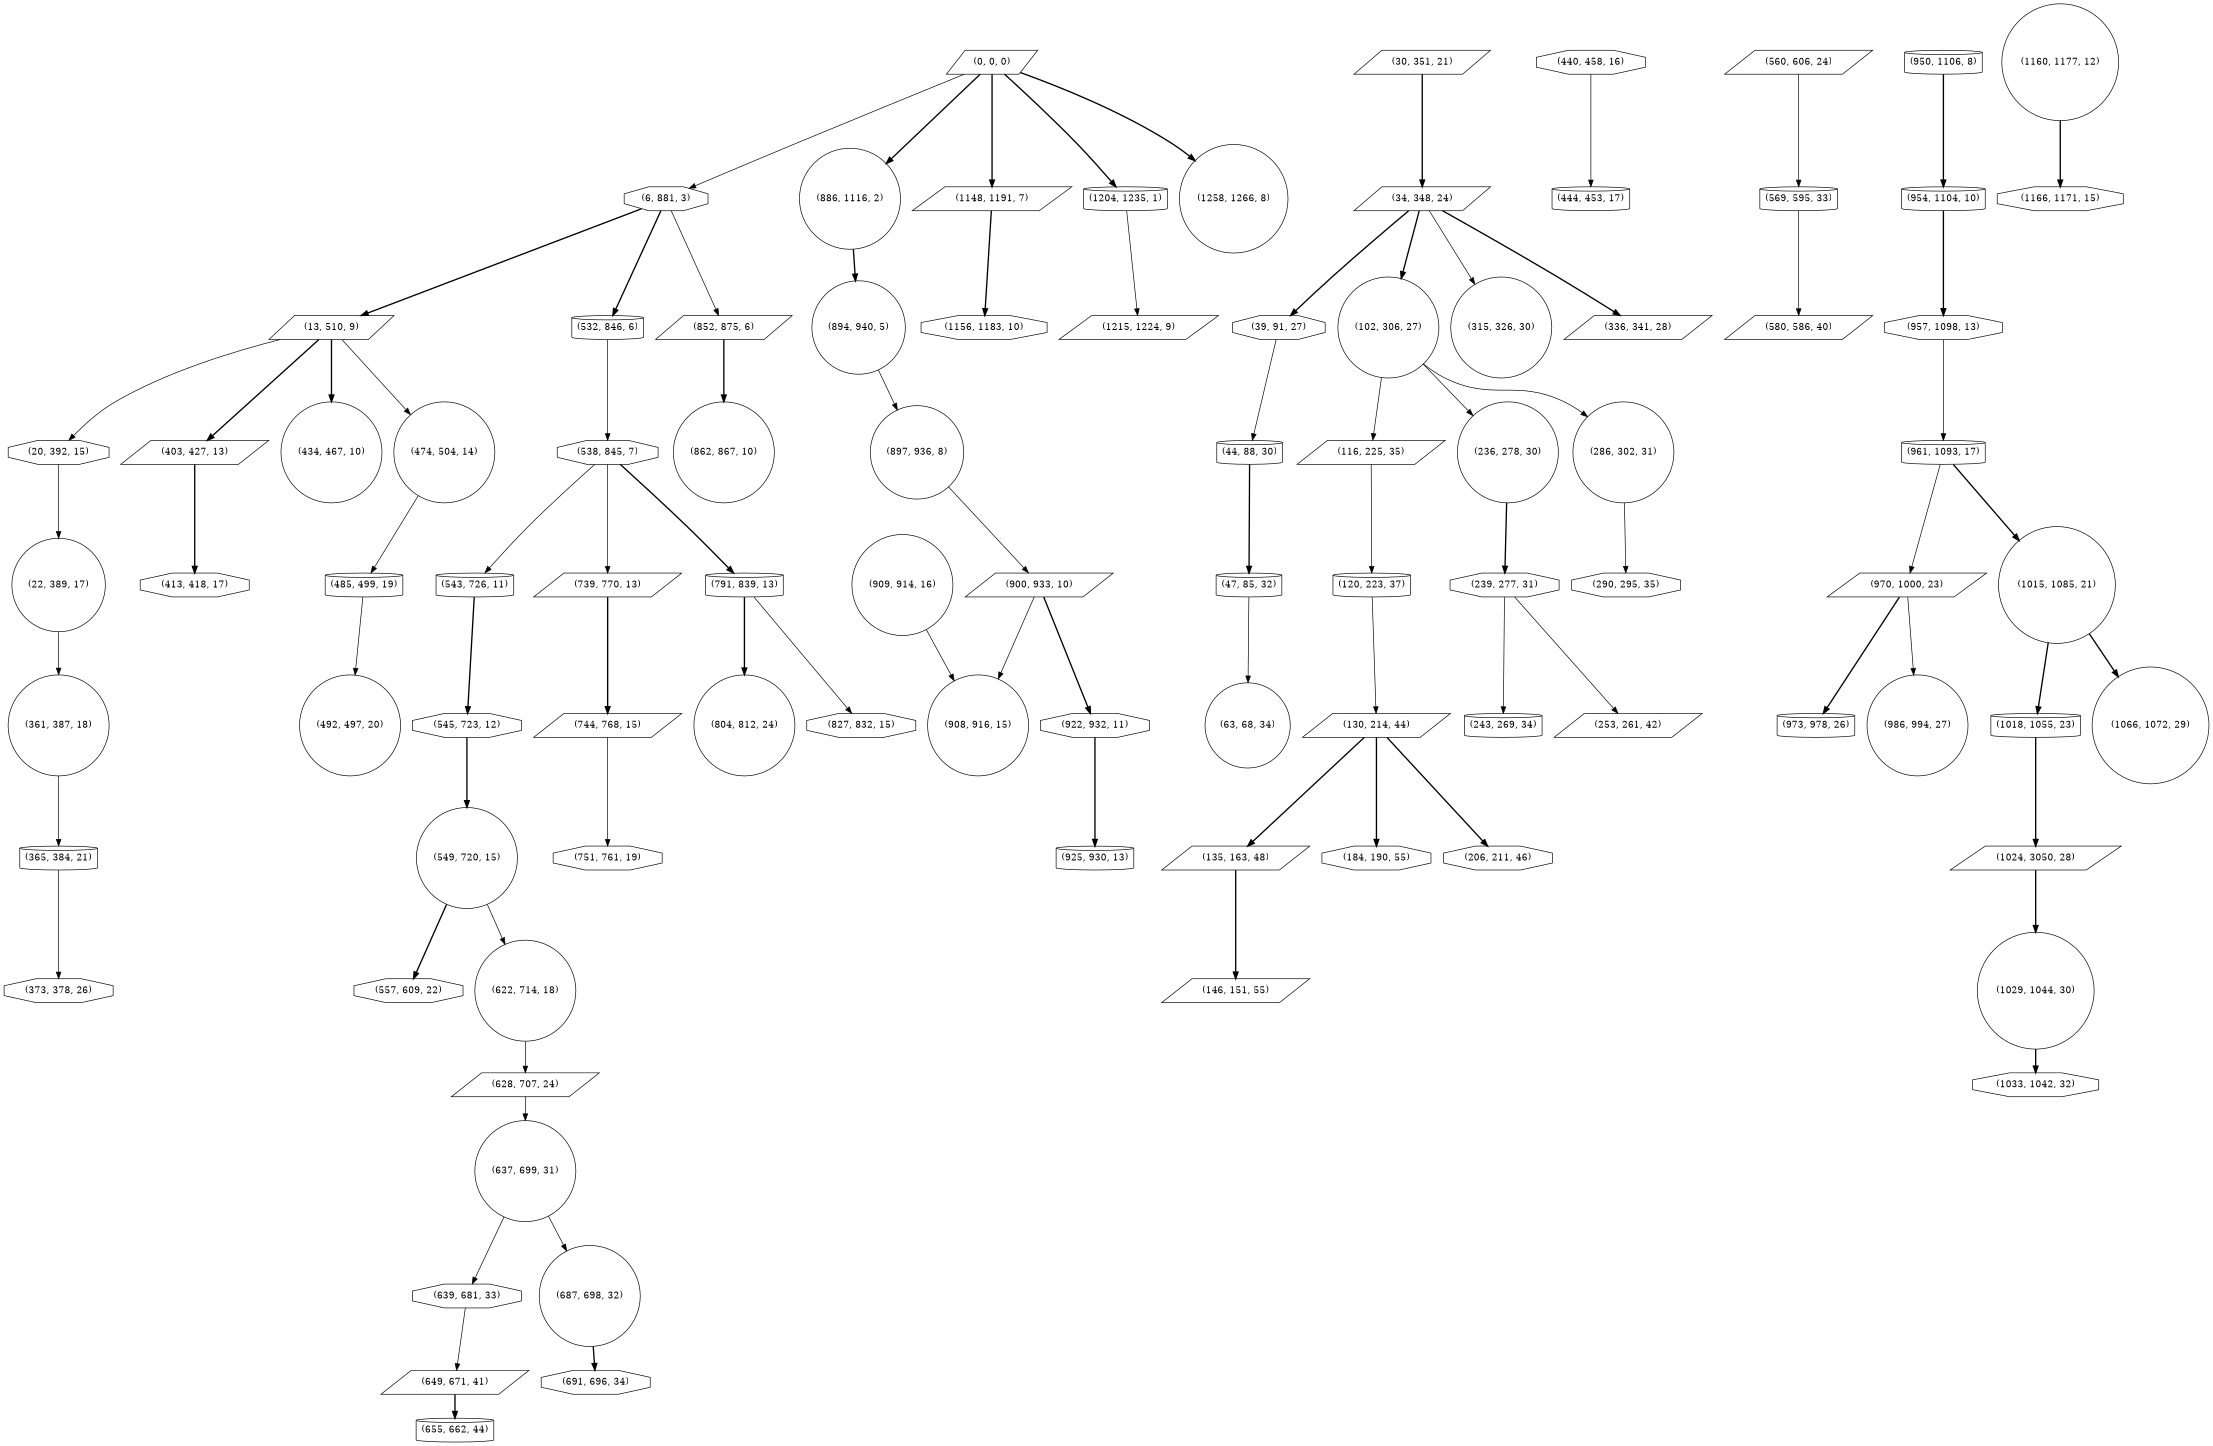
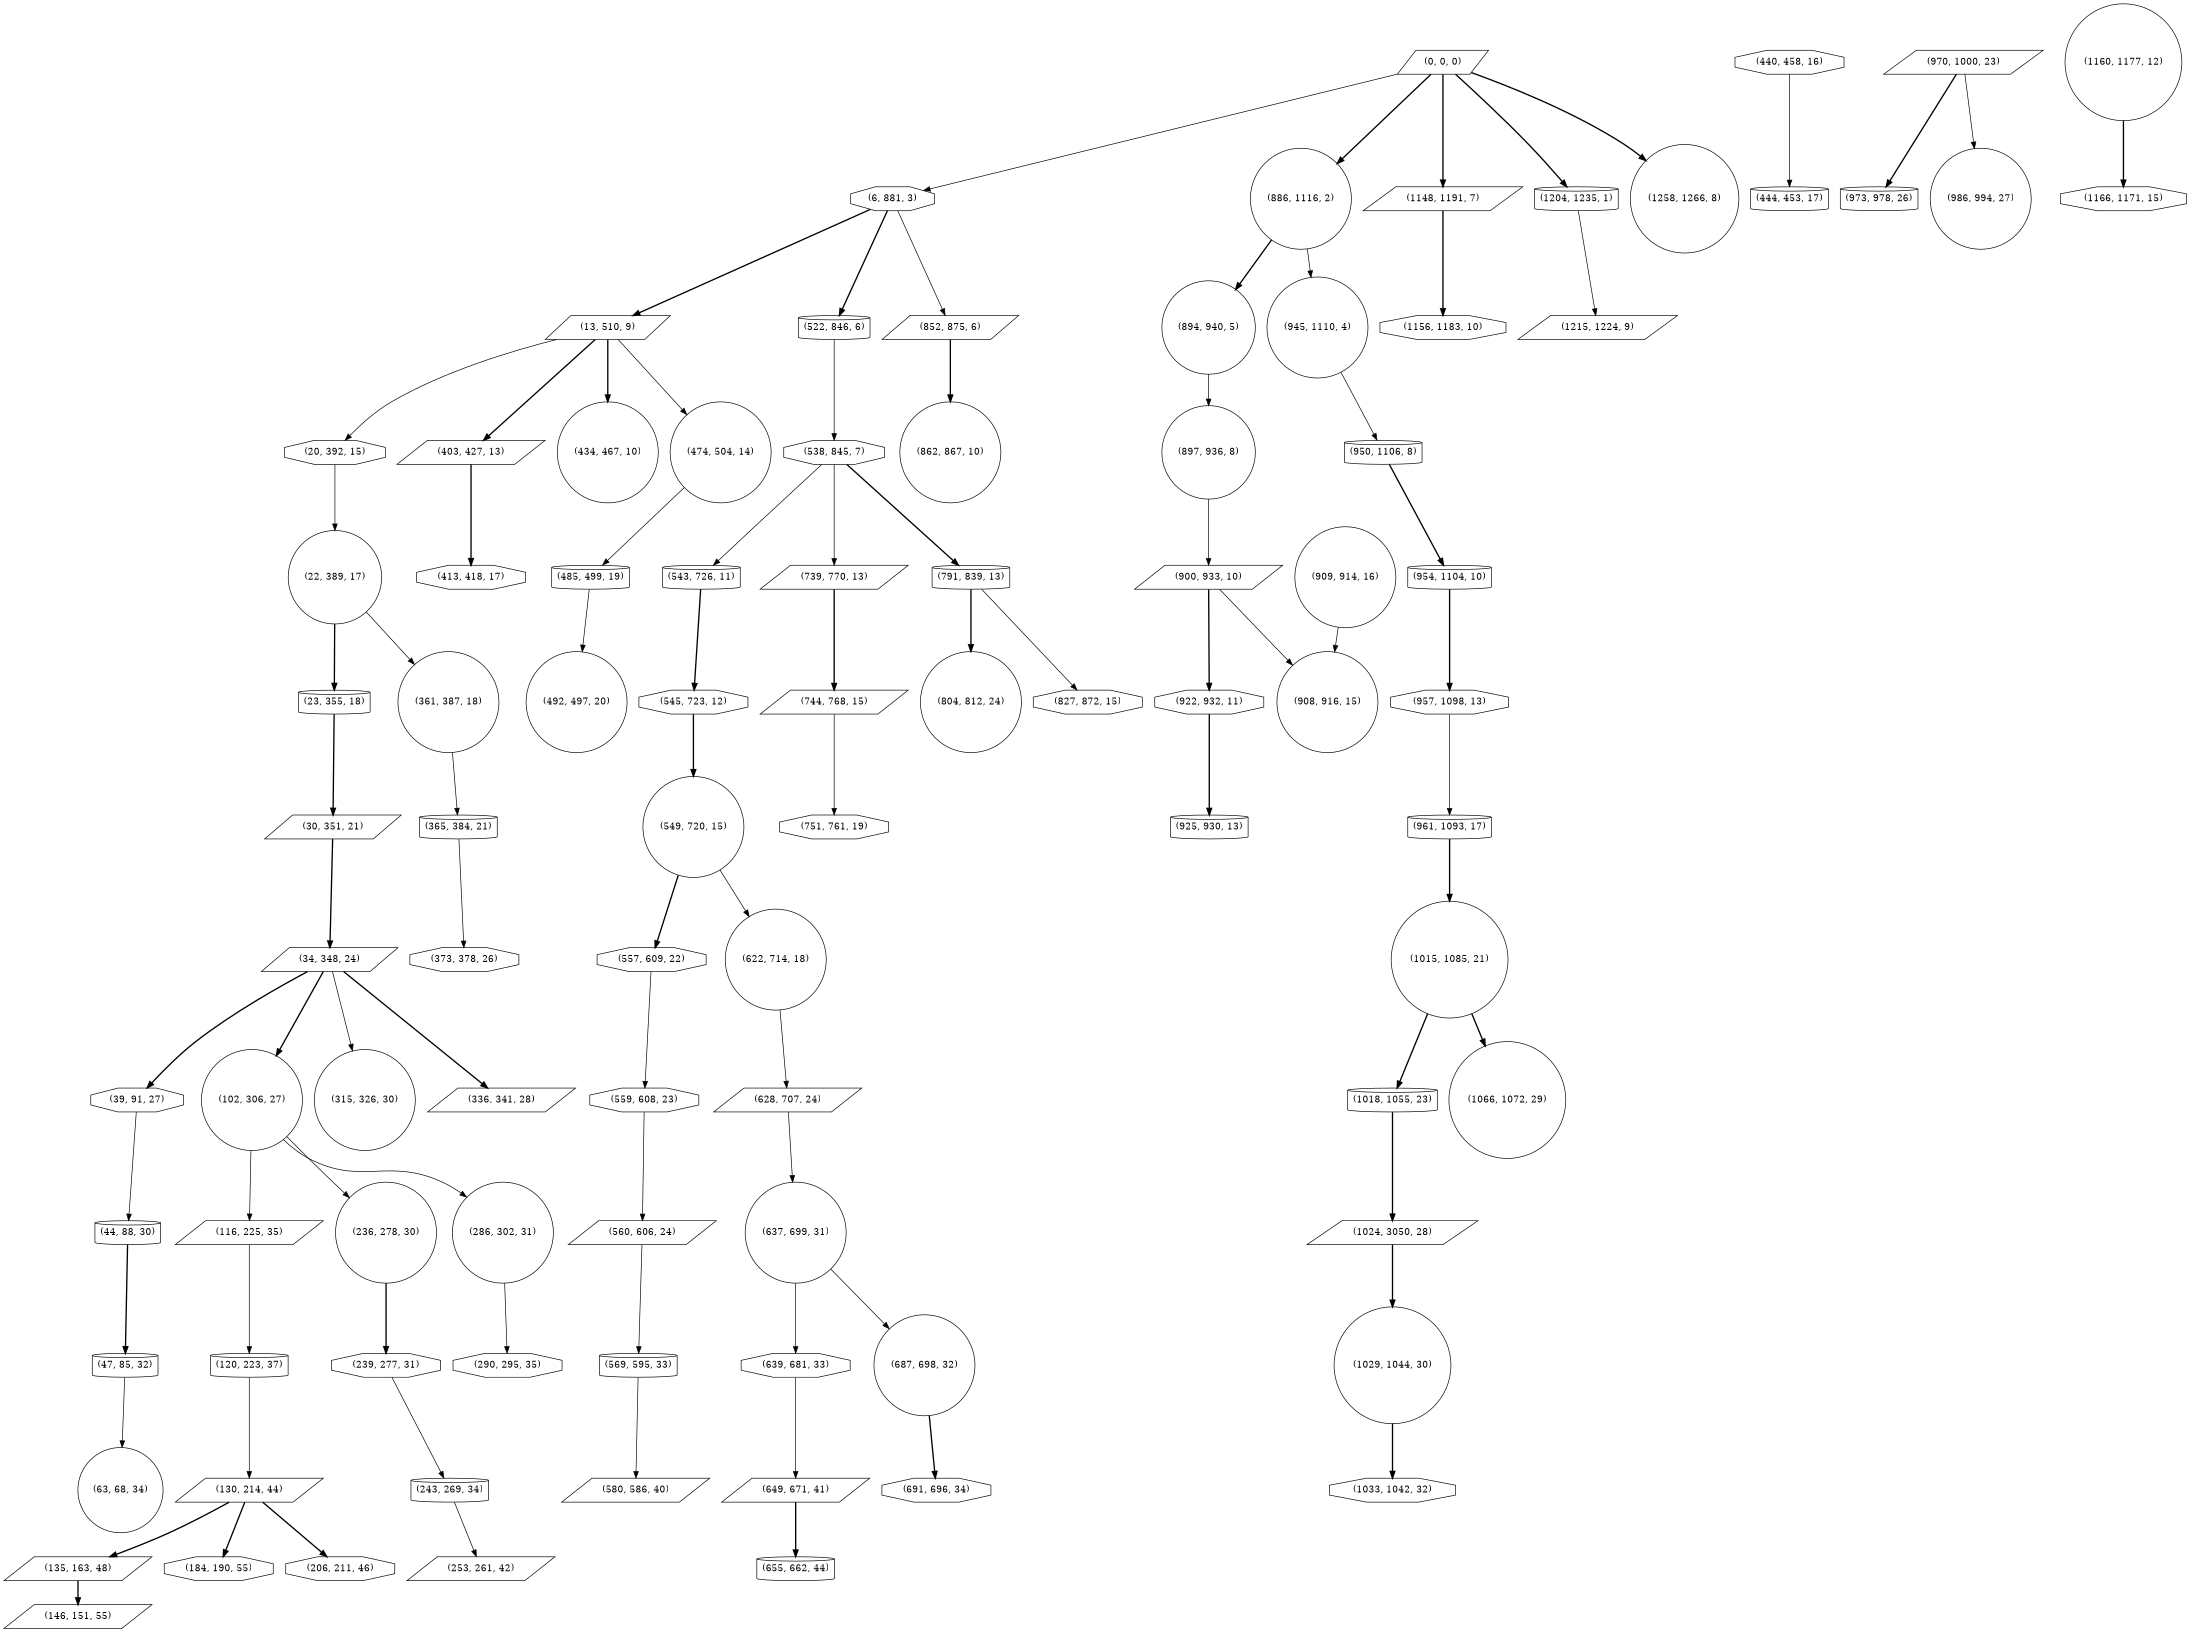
  digraph {
    node [shape=circle]
    edge [style=solid]
    "(0, 0, 0)" [shape=parallelogram]
    "(6, 881, 3)" [shape=octagon]
    "(886, 1116, 2)"
    "(1148, 1191, 7)" [shape=parallelogram]
    "(1204, 1235, 1)" [shape=cylinder]
    "(1258, 1266, 8)"
    "(13, 510, 9)" [shape=parallelogram]
-   "(532, 846, 6)" [shape=cylinder]
+   "(532, 846, 6)" [shape=cylinder label="(522, 846, 6)"]
    "(852, 875, 6)" [shape=parallelogram]
    "(894, 940, 5)"
+   "(945, 1110, 4)"
    "(1156, 1183, 10)" [shape=octagon]
    "(1215, 1224, 9)" [shape=parallelogram]
    "(20, 392, 15)" [shape=octagon]
    "(403, 427, 13)" [shape=parallelogram]
    "(434, 467, 10)"
    "(474, 504, 14)"
    "(538, 845, 7)" [shape=octagon]
    "(862, 867, 10)"
    "(22, 389, 17)"
    "(413, 418, 17)" [shape=octagon]
    "(485, 499, 19)" [shape=cylinder]
+   "(23, 355, 18)" [shape=cylinder]
    "(361, 387, 18)"
    "(30, 351, 21)" [shape=parallelogram]
    "(365, 384, 21)" [shape=cylinder]
    "(34, 348, 24)" [shape=parallelogram]
    "(39, 91, 27)" [shape=octagon]
    "(102, 306, 27)"
    "(315, 326, 30)"
    "(336, 341, 28)" [shape=parallelogram]
    "(44, 88, 30)" [shape=cylinder]
    "(116, 225, 35)" [shape=parallelogram]
    "(236, 278, 30)"
    "(286, 302, 31)"
    "(47, 85, 32)" [shape=cylinder]
    "(63, 68, 34)"
    "(120, 223, 37)" [shape=cylinder]
    "(239, 277, 31)" [shape=octagon]
    "(290, 295, 35)" [shape=octagon]
    "(130, 214, 44)" [shape=parallelogram]
    "(135, 163, 48)" [shape=parallelogram]
    "(184, 190, 55)" [shape=octagon]
    "(206, 211, 46)" [shape=octagon]
    "(146, 151, 55)" [shape=parallelogram]
    "(243, 269, 34)" [shape=cylinder]
    "(253, 261, 42)" [shape=parallelogram]
    "(373, 378, 26)" [shape=octagon]
    "(440, 458, 16)" [shape=octagon]
    "(444, 453, 17)" [shape=cylinder]
    "(492, 497, 20)"
    "(543, 726, 11)" [shape=cylinder]
    "(739, 770, 13)" [shape=parallelogram]
    "(791, 839, 13)" [shape=cylinder]
    "(545, 723, 12)" [shape=octagon]
    "(744, 768, 15)" [shape=parallelogram]
    "(804, 812, 24)"
-   "(827, 832, 15)" [shape=octagon]
+   "(827, 832, 15)" [shape=octagon label="(827, 872, 15)"]
    "(549, 720, 15)"
    "(557, 609, 22)" [shape=octagon]
    "(622, 714, 18)"
+   "(559, 608, 23)" [shape=octagon]
    "(628, 707, 24)" [shape=parallelogram]
    "(560, 606, 24)" [shape=parallelogram]
    "(569, 595, 33)" [shape=cylinder]
    "(580, 586, 40)" [shape=parallelogram]
    "(637, 699, 31)"
    "(639, 681, 33)" [shape=octagon]
    "(687, 698, 32)"
    "(649, 671, 41)" [shape=parallelogram]
    "(691, 696, 34)" [shape=octagon]
    "(655, 662, 44)" [shape=cylinder]
    "(751, 761, 19)" [shape=octagon]
    "(897, 936, 8)"
    "(950, 1106, 8)" [shape=cylinder]
    "(900, 933, 10)" [shape=parallelogram]
    "(908, 916, 15)"
    "(922, 932, 11)" [shape=octagon]
    "(925, 930, 13)" [shape=cylinder]
    "(909, 914, 16)"
    "(954, 1104, 10)" [shape=cylinder]
    "(957, 1098, 13)" [shape=octagon]
    "(961, 1093, 17)" [shape=cylinder]
    "(970, 1000, 23)" [shape=parallelogram]
    "(1015, 1085, 21)"
    "(973, 978, 26)" [shape=cylinder]
    "(986, 994, 27)"
    "(1018, 1055, 23)" [shape=cylinder]
    "(1066, 1072, 29)"
    n90 [label="(1024, 3050, 28)" shape=parallelogram]
    "(1029, 1044, 30)"
    "(1033, 1042, 32)" [shape=octagon]
    "(1166, 1171, 15)" [shape=octagon]
    "(1160, 1177, 12)"
    "(0, 0, 0)" -> "(6, 881, 3)"
    "(0, 0, 0)" -> "(886, 1116, 2)" [style=bold]
    "(0, 0, 0)" -> "(1148, 1191, 7)" [style=bold]
    "(0, 0, 0)" -> "(1204, 1235, 1)" [style=bold]
    "(0, 0, 0)" -> "(1258, 1266, 8)" [style=bold]
    "(6, 881, 3)" -> "(13, 510, 9)" [style=bold]
    "(6, 881, 3)" -> "(532, 846, 6)" [style=bold]
    "(6, 881, 3)" -> "(852, 875, 6)"
    "(886, 1116, 2)" -> "(894, 940, 5)" [style=bold]
+   "(886, 1116, 2)" -> "(945, 1110, 4)"
    "(1148, 1191, 7)" -> "(1156, 1183, 10)" [style=bold]
    "(1204, 1235, 1)" -> "(1215, 1224, 9)"
    "(13, 510, 9)" -> "(20, 392, 15)"
    "(13, 510, 9)" -> "(403, 427, 13)" [style=bold]
    "(13, 510, 9)" -> "(434, 467, 10)" [style=bold]
    "(13, 510, 9)" -> "(474, 504, 14)"
    "(532, 846, 6)" -> "(538, 845, 7)"
    "(852, 875, 6)" -> "(862, 867, 10)" [style=bold]
    "(894, 940, 5)" -> "(897, 936, 8)"
+   "(945, 1110, 4)" -> "(950, 1106, 8)"
    "(20, 392, 15)" -> "(22, 389, 17)"
    "(403, 427, 13)" -> "(413, 418, 17)" [style=bold]
    "(474, 504, 14)" -> "(485, 499, 19)"
    "(538, 845, 7)" -> "(543, 726, 11)"
    "(538, 845, 7)" -> "(739, 770, 13)"
    "(538, 845, 7)" -> "(791, 839, 13)" [style=bold]
+   "(22, 389, 17)" -> "(23, 355, 18)" [style=bold]
    "(22, 389, 17)" -> "(361, 387, 18)"
    "(485, 499, 19)" -> "(492, 497, 20)"
+   "(23, 355, 18)" -> "(30, 351, 21)" [style=bold]
    "(361, 387, 18)" -> "(365, 384, 21)"
    "(30, 351, 21)" -> "(34, 348, 24)" [style=bold]
    "(365, 384, 21)" -> "(373, 378, 26)"
    "(34, 348, 24)" -> "(39, 91, 27)" [style=bold]
    "(34, 348, 24)" -> "(102, 306, 27)" [style=bold]
    "(34, 348, 24)" -> "(315, 326, 30)"
    "(34, 348, 24)" -> "(336, 341, 28)" [style=bold]
    "(39, 91, 27)" -> "(44, 88, 30)"
    "(102, 306, 27)" -> "(116, 225, 35)"
    "(102, 306, 27)" -> "(236, 278, 30)"
    "(102, 306, 27)" -> "(286, 302, 31)"
    "(44, 88, 30)" -> "(47, 85, 32)" [style=bold]
    "(116, 225, 35)" -> "(120, 223, 37)"
    "(236, 278, 30)" -> "(239, 277, 31)" [style=bold]
    "(286, 302, 31)" -> "(290, 295, 35)"
    "(47, 85, 32)" -> "(63, 68, 34)"
    "(120, 223, 37)" -> "(130, 214, 44)"
    "(239, 277, 31)" -> "(243, 269, 34)"
    "(130, 214, 44)" -> "(135, 163, 48)" [style=bold]
    "(130, 214, 44)" -> "(184, 190, 55)" [style=bold]
    "(130, 214, 44)" -> "(206, 211, 46)" [style=bold]
    "(135, 163, 48)" -> "(146, 151, 55)" [style=bold]
-   "(239, 277, 31)" -> "(253, 261, 42)"
+   "(243, 269, 34)" -> "(253, 261, 42)"
    "(440, 458, 16)" -> "(444, 453, 17)"
    "(543, 726, 11)" -> "(545, 723, 12)" [style=bold]
    "(739, 770, 13)" -> "(744, 768, 15)" [style=bold]
    "(791, 839, 13)" -> "(804, 812, 24)" [style=bold]
    "(791, 839, 13)" -> "(827, 832, 15)"
    "(545, 723, 12)" -> "(549, 720, 15)" [style=bold]
    "(744, 768, 15)" -> "(751, 761, 19)"
    "(549, 720, 15)" -> "(557, 609, 22)" [style=bold]
    "(549, 720, 15)" -> "(622, 714, 18)"
+   "(557, 609, 22)" -> "(559, 608, 23)"
    "(622, 714, 18)" -> "(628, 707, 24)"
+   "(559, 608, 23)" -> "(560, 606, 24)"
    "(628, 707, 24)" -> "(637, 699, 31)"
    "(560, 606, 24)" -> "(569, 595, 33)"
    "(569, 595, 33)" -> "(580, 586, 40)"
    "(637, 699, 31)" -> "(639, 681, 33)"
    "(637, 699, 31)" -> "(687, 698, 32)"
    "(639, 681, 33)" -> "(649, 671, 41)"
    "(687, 698, 32)" -> "(691, 696, 34)" [style=bold]
    "(649, 671, 41)" -> "(655, 662, 44)" [style=bold]
    "(897, 936, 8)" -> "(900, 933, 10)"
    "(950, 1106, 8)" -> "(954, 1104, 10)" [style=bold]
    "(900, 933, 10)" -> "(908, 916, 15)"
    "(900, 933, 10)" -> "(922, 932, 11)" [style=bold]
    "(922, 932, 11)" -> "(925, 930, 13)" [style=bold]
    "(909, 914, 16)" -> "(908, 916, 15)"
    "(954, 1104, 10)" -> "(957, 1098, 13)" [style=bold]
    "(957, 1098, 13)" -> "(961, 1093, 17)"
-   "(961, 1093, 17)" -> "(970, 1000, 23)"
    "(961, 1093, 17)" -> "(1015, 1085, 21)" [style=bold]
    "(970, 1000, 23)" -> "(973, 978, 26)" [style=bold]
    "(970, 1000, 23)" -> "(986, 994, 27)"
    "(1015, 1085, 21)" -> "(1018, 1055, 23)" [style=bold]
    "(1015, 1085, 21)" -> "(1066, 1072, 29)" [style=bold]
    "(1018, 1055, 23)" -> n90 [style=bold]
    n90 -> "(1029, 1044, 30)" [style=bold]
    "(1029, 1044, 30)" -> "(1033, 1042, 32)" [style=bold]
    "(1160, 1177, 12)" -> "(1166, 1171, 15)" [style=bold]
  }
